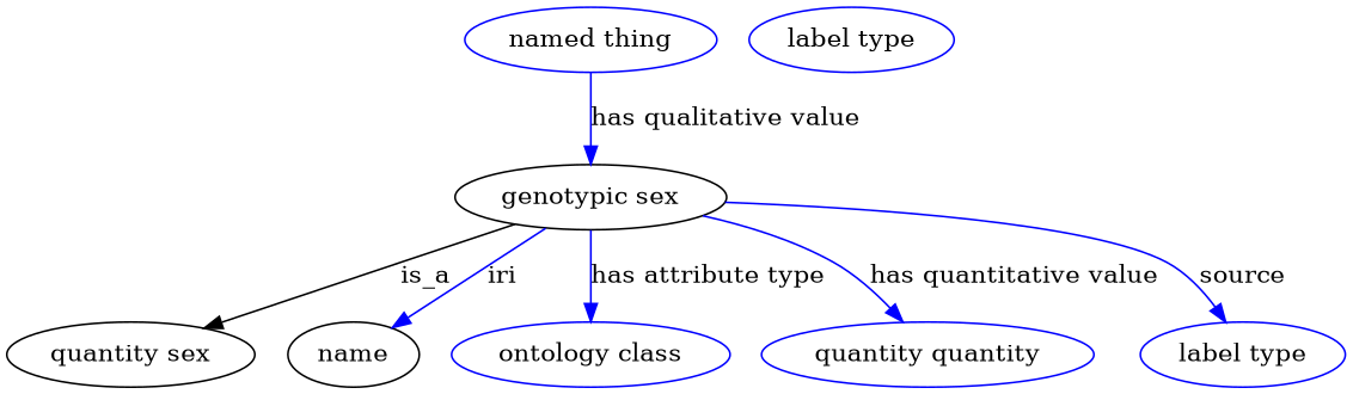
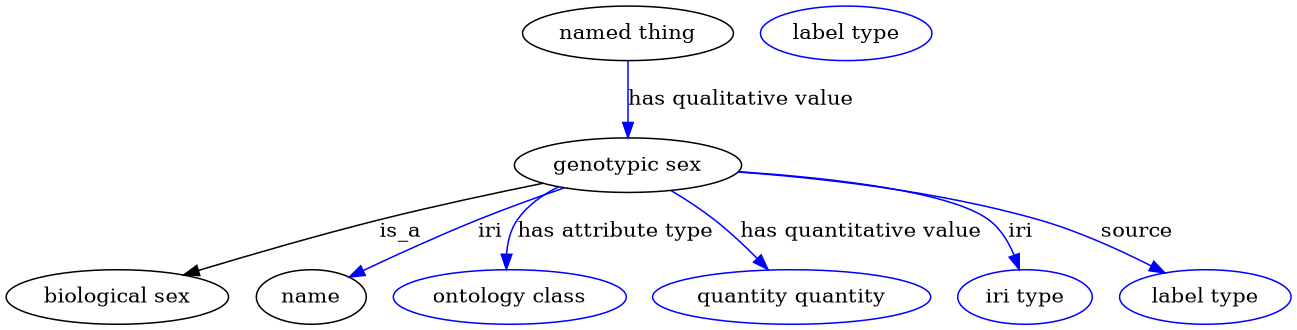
  digraph {
    node [color=blue]
    edge [color=blue style=solid]
    n1 [height=0.5 label="genotypic sex" width=1.661 color=""]
-   "biological sex" [height=0.5 width=1.661 label="quantity sex" color=""]
+   "biological sex" [height=0.5 width=1.661 color=""]
    name [height=0.5 width=0.84854 color=""]
    n4 [height=0.5 label="ontology class" width=1.7151]
    n5 [height=0.5 label="quantity quantity" width=1.6971]
+   n6 [height=0.5 label="iri type" width=1.011]
    n7 [height=0.5 label="label type" width=1.2638]
-   n8 [height=0.5 label="named thing" width=1.5346]
+   n8 [color=black height=0.5 label="named thing" width=1.5346]
    n9 [height=0.5 label="label type" width=1.2638]
    n1 -> "biological sex" [label=is_a color="" style=""]
    n1 -> name [label=iri]
    n1 -> n4 [label="has attribute type"]
    n1 -> n5 [label="has quantitative value"]
+   n1 -> n6 [label=iri]
    n1 -> n7 [label=source]
    n8 -> n1 [label="has qualitative value"]
  }
